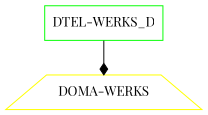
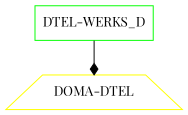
  digraph {
    fontname="Playfair Display"
    node [fontname="Playfair Display"]
    "DTEL-WERKS_D" [color=green shape=box]
-   "DOMA-WERKS" [color=yellow shape=trapezium]
+   "DOMA-WERKS" [color=yellow shape=trapezium label="DOMA-DTEL"]
    "DTEL-WERKS_D" -> "DOMA-WERKS" [arrowhead=diamond fontname="Playfair Display"]
  }
